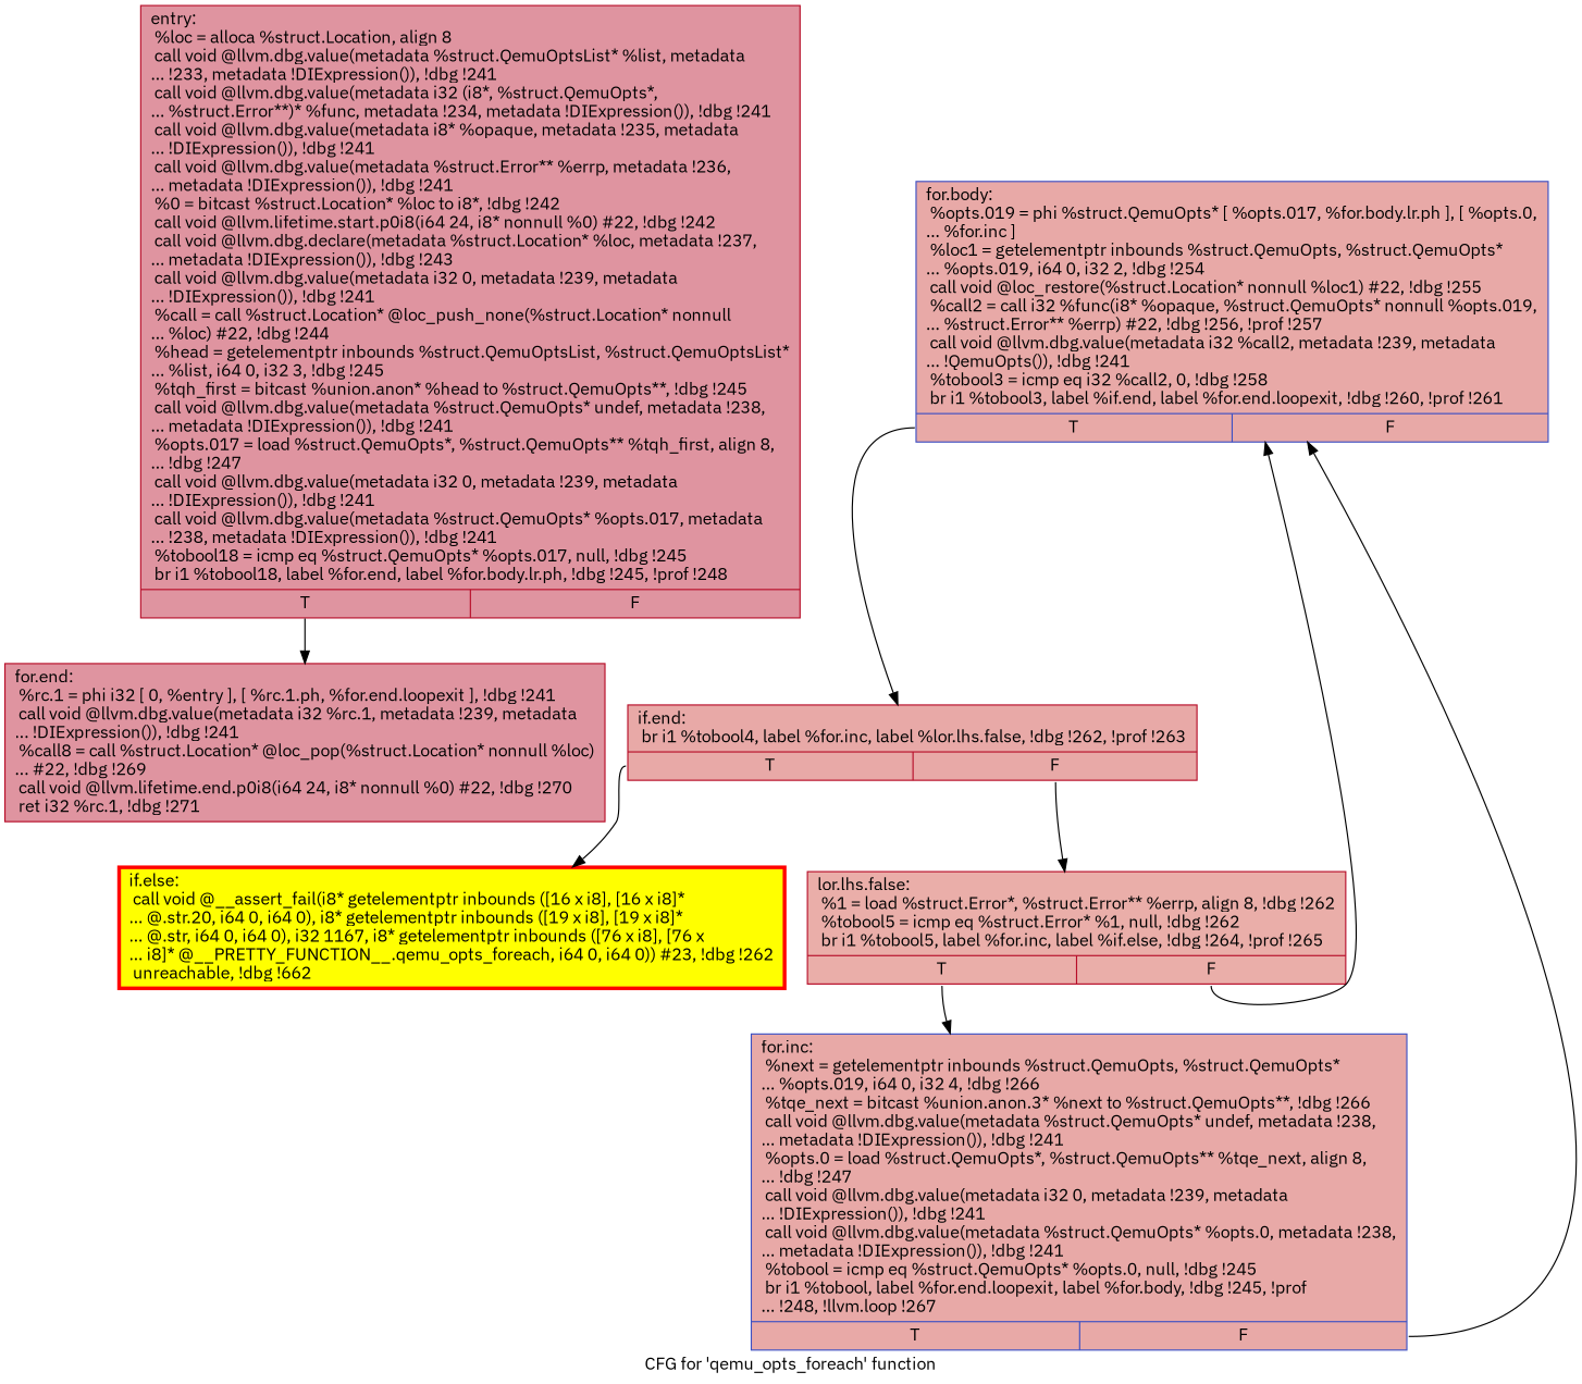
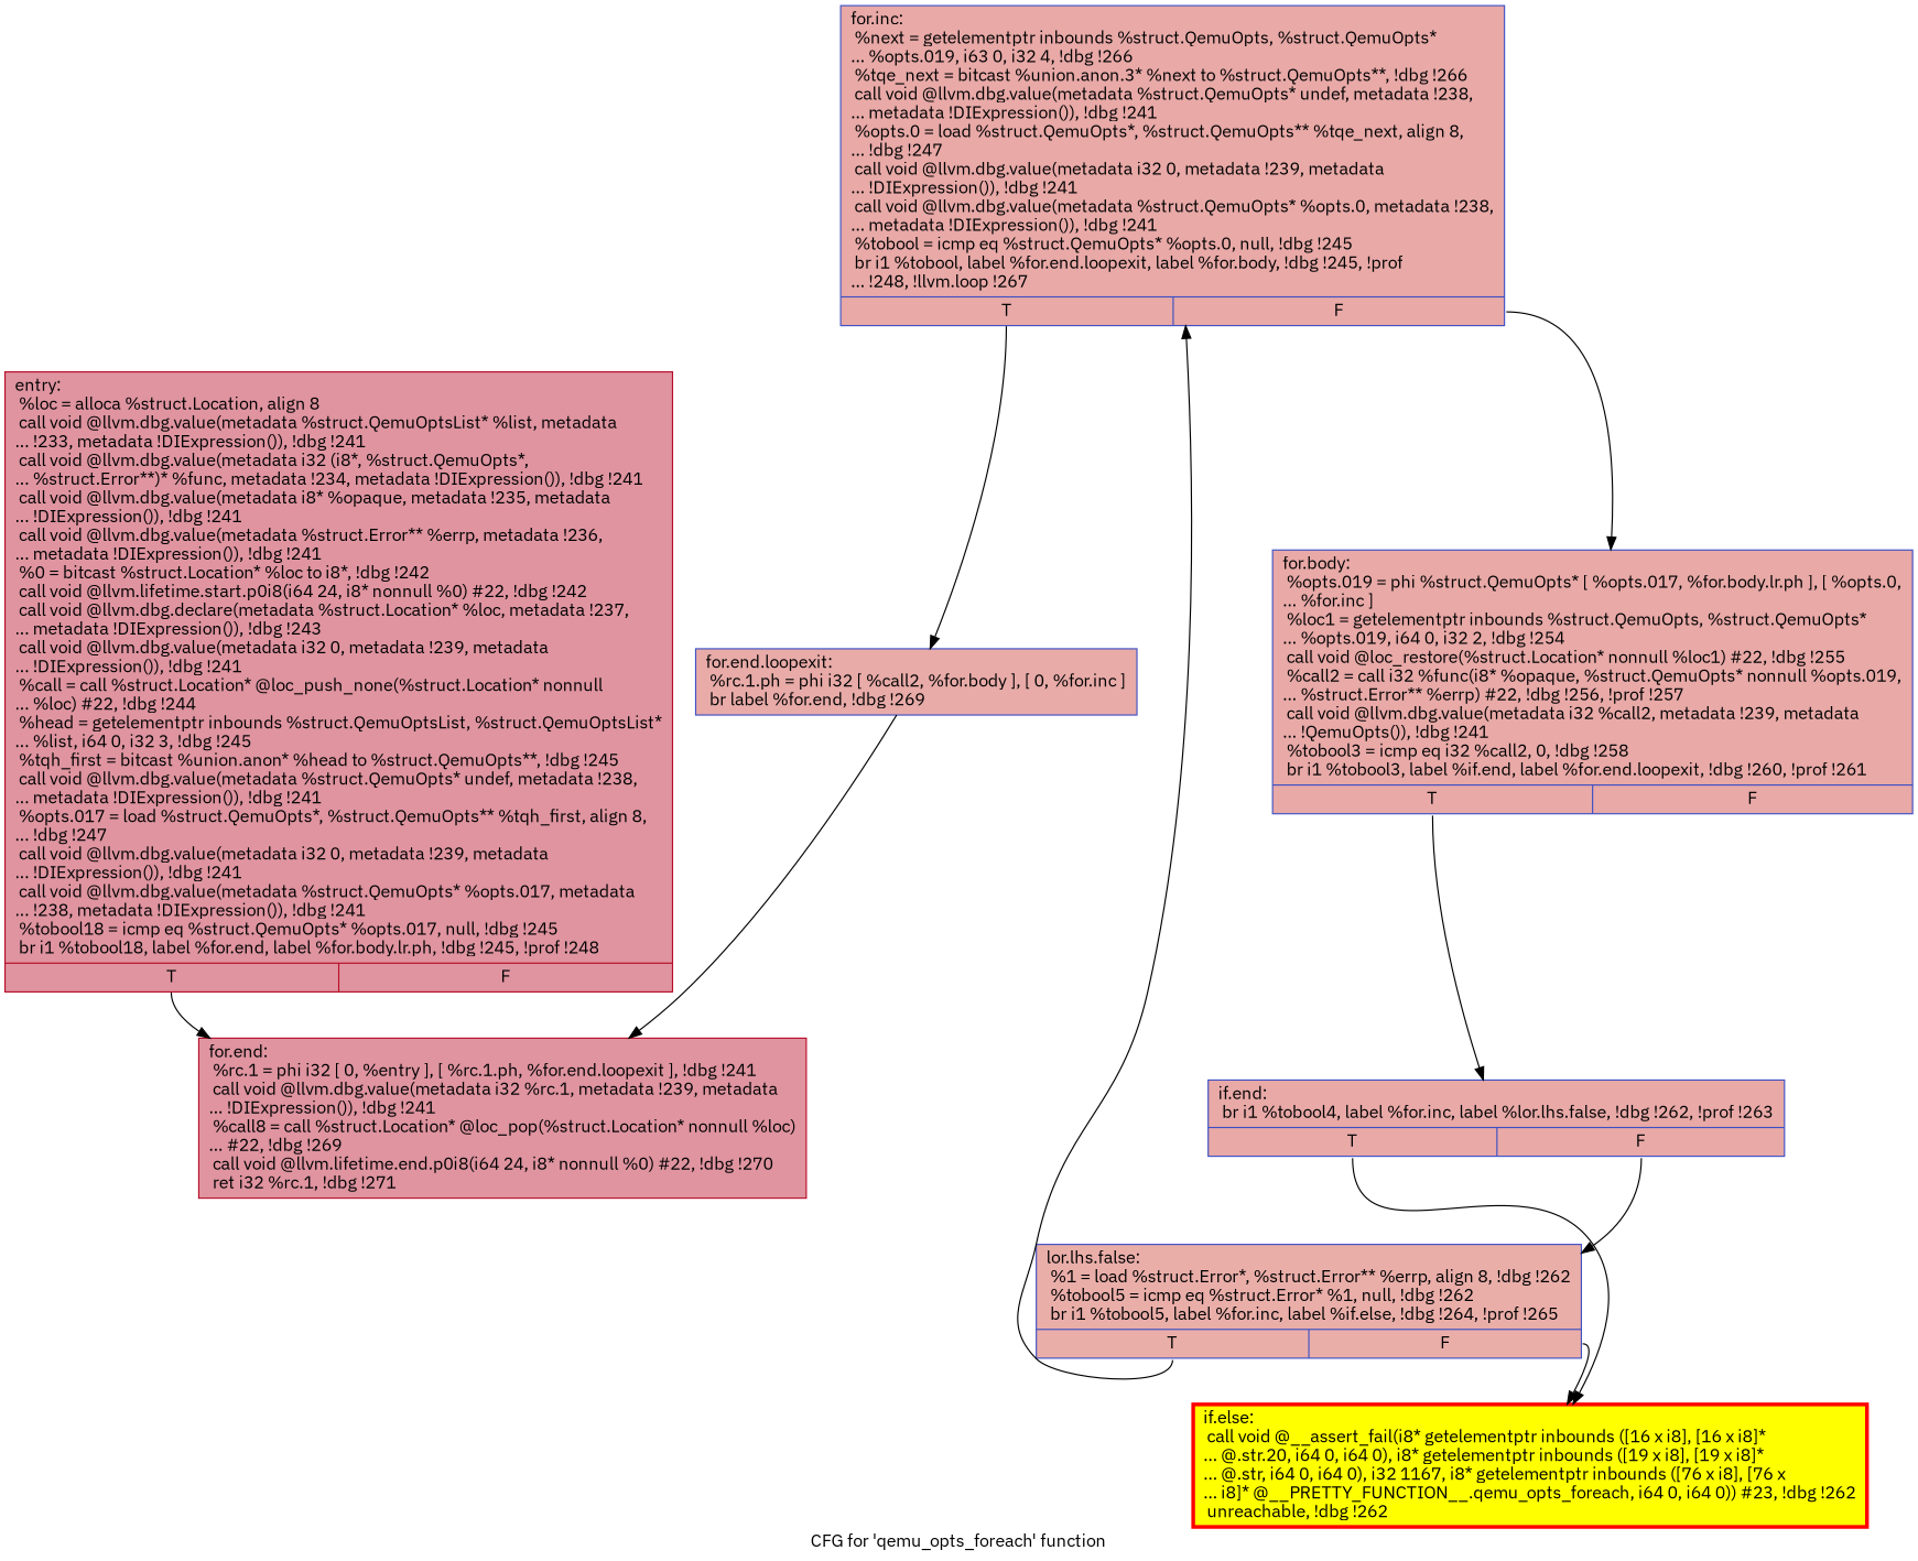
  digraph {
    fontname="IBM Plex Sans"
    label="CFG for 'qemu_opts_foreach' function"
    node [color="#3d50c3ff" fillcolor="#ca3b3770" fontname="IBM Plex Sans" shape=record style=filled]
    edge [fontname="IBM Plex Sans" tailport=s0]
    n1 [color="#b70d28ff" fillcolor="#b70d2870" label="{entry:\l  %loc = alloca %struct.Location, align 8\l  call void @llvm.dbg.value(metadata %struct.QemuOptsList* %list, metadata\l... !233, metadata !DIExpression()), !dbg !241\l  call void @llvm.dbg.value(metadata i32 (i8*, %struct.QemuOpts*,\l... %struct.Error**)* %func, metadata !234, metadata !DIExpression()), !dbg !241\l  call void @llvm.dbg.value(metadata i8* %opaque, metadata !235, metadata\l... !DIExpression()), !dbg !241\l  call void @llvm.dbg.value(metadata %struct.Error** %errp, metadata !236,\l... metadata !DIExpression()), !dbg !241\l  %0 = bitcast %struct.Location* %loc to i8*, !dbg !242\l  call void @llvm.lifetime.start.p0i8(i64 24, i8* nonnull %0) #22, !dbg !242\l  call void @llvm.dbg.declare(metadata %struct.Location* %loc, metadata !237,\l... metadata !DIExpression()), !dbg !243\l  call void @llvm.dbg.value(metadata i32 0, metadata !239, metadata\l... !DIExpression()), !dbg !241\l  %call = call %struct.Location* @loc_push_none(%struct.Location* nonnull\l... %loc) #22, !dbg !244\l  %head = getelementptr inbounds %struct.QemuOptsList, %struct.QemuOptsList*\l... %list, i64 0, i32 3, !dbg !245\l  %tqh_first = bitcast %union.anon* %head to %struct.QemuOpts**, !dbg !245\l  call void @llvm.dbg.value(metadata %struct.QemuOpts* undef, metadata !238,\l... metadata !DIExpression()), !dbg !241\l  %opts.017 = load %struct.QemuOpts*, %struct.QemuOpts** %tqh_first, align 8,\l... !dbg !247\l  call void @llvm.dbg.value(metadata i32 0, metadata !239, metadata\l... !DIExpression()), !dbg !241\l  call void @llvm.dbg.value(metadata %struct.QemuOpts* %opts.017, metadata\l... !238, metadata !DIExpression()), !dbg !241\l  %tobool18 = icmp eq %struct.QemuOpts* %opts.017, null, !dbg !245\l  br i1 %tobool18, label %for.end, label %for.body.lr.ph, !dbg !245, !prof !248\l|{<s0>T|<s1>F}}"]
    n2 [color="#b70d28ff" fillcolor="#b70d2870" label="{for.end:                                          \l  %rc.1 = phi i32 [ 0, %entry ], [ %rc.1.ph, %for.end.loopexit ], !dbg !241\l  call void @llvm.dbg.value(metadata i32 %rc.1, metadata !239, metadata\l... !DIExpression()), !dbg !241\l  %call8 = call %struct.Location* @loc_pop(%struct.Location* nonnull %loc)\l... #22, !dbg !269\l  call void @llvm.lifetime.end.p0i8(i64 24, i8* nonnull %0) #22, !dbg !270\l  ret i32 %rc.1, !dbg !271\l}"]
    n3 [label="{for.body:                                         \l  %opts.019 = phi %struct.QemuOpts* [ %opts.017, %for.body.lr.ph ], [ %opts.0,\l... %for.inc ]\l  %loc1 = getelementptr inbounds %struct.QemuOpts, %struct.QemuOpts*\l... %opts.019, i64 0, i32 2, !dbg !254\l  call void @loc_restore(%struct.Location* nonnull %loc1) #22, !dbg !255\l  %call2 = call i32 %func(i8* %opaque, %struct.QemuOpts* nonnull %opts.019,\l... %struct.Error** %errp) #22, !dbg !256, !prof !257\l  call void @llvm.dbg.value(metadata i32 %call2, metadata !239, metadata\l... !QemuOpts()), !dbg !241\l  %tobool3 = icmp eq i32 %call2, 0, !dbg !258\l  br i1 %tobool3, label %if.end, label %for.end.loopexit, !dbg !260, !prof !261\l|{<s0>T|<s1>F}}"]
-   n4 [color="#b70d28ff" label="{if.end:                                           \l  br i1 %tobool4, label %for.inc, label %lor.lhs.false, !dbg !262, !prof !263\l|{<s0>T|<s1>F}}"]
-   n5 [color="#b70d28ff" fillcolor="#d0473d70" label="{lor.lhs.false:                                    \l  %1 = load %struct.Error*, %struct.Error** %errp, align 8, !dbg !262\l  %tobool5 = icmp eq %struct.Error* %1, null, !dbg !262\l  br i1 %tobool5, label %for.inc, label %if.else, !dbg !264, !prof !265\l|{<s0>T|<s1>F}}"]
-   n6 [color=red fillcolor=yellow label="{if.else:                                          \l  call void @__assert_fail(i8* getelementptr inbounds ([16 x i8], [16 x i8]*\l... @.str.20, i64 0, i64 0), i8* getelementptr inbounds ([19 x i8], [19 x i8]*\l... @.str, i64 0, i64 0), i32 1167, i8* getelementptr inbounds ([76 x i8], [76 x\l... i8]* @__PRETTY_FUNCTION__.qemu_opts_foreach, i64 0, i64 0)) #23, !dbg !262\l  unreachable, !dbg !662\l}" penwidth=3.0]
-   n8 [label="{for.inc:                                          \l  %next = getelementptr inbounds %struct.QemuOpts, %struct.QemuOpts*\l... %opts.019, i64 0, i32 4, !dbg !266\l  %tqe_next = bitcast %union.anon.3* %next to %struct.QemuOpts**, !dbg !266\l  call void @llvm.dbg.value(metadata %struct.QemuOpts* undef, metadata !238,\l... metadata !DIExpression()), !dbg !241\l  %opts.0 = load %struct.QemuOpts*, %struct.QemuOpts** %tqe_next, align 8,\l... !dbg !247\l  call void @llvm.dbg.value(metadata i32 0, metadata !239, metadata\l... !DIExpression()), !dbg !241\l  call void @llvm.dbg.value(metadata %struct.QemuOpts* %opts.0, metadata !238,\l... metadata !DIExpression()), !dbg !241\l  %tobool = icmp eq %struct.QemuOpts* %opts.0, null, !dbg !245\l  br i1 %tobool, label %for.end.loopexit, label %for.body, !dbg !245, !prof\l... !248, !llvm.loop !267\l|{<s0>T|<s1>F}}"]
+   n4 [label="{if.end:                                           \l  br i1 %tobool4, label %for.inc, label %lor.lhs.false, !dbg !262, !prof !263\l|{<s0>T|<s1>F}}"]
+   n5 [fillcolor="#d0473d70" label="{lor.lhs.false:                                    \l  %1 = load %struct.Error*, %struct.Error** %errp, align 8, !dbg !262\l  %tobool5 = icmp eq %struct.Error* %1, null, !dbg !262\l  br i1 %tobool5, label %for.inc, label %if.else, !dbg !264, !prof !265\l|{<s0>T|<s1>F}}"]
+   n6 [color=red fillcolor=yellow label="{if.else:                                          \l  call void @__assert_fail(i8* getelementptr inbounds ([16 x i8], [16 x i8]*\l... @.str.20, i64 0, i64 0), i8* getelementptr inbounds ([19 x i8], [19 x i8]*\l... @.str, i64 0, i64 0), i32 1167, i8* getelementptr inbounds ([76 x i8], [76 x\l... i8]* @__PRETTY_FUNCTION__.qemu_opts_foreach, i64 0, i64 0)) #23, !dbg !262\l  unreachable, !dbg !262\l}" penwidth=3.0]
+   n7 [fillcolor="#cc403a70" label="{for.end.loopexit:                                 \l  %rc.1.ph = phi i32 [ %call2, %for.body ], [ 0, %for.inc ]\l  br label %for.end, !dbg !269\l}"]
+   n8 [label="{for.inc:                                          \l  %next = getelementptr inbounds %struct.QemuOpts, %struct.QemuOpts*\l... %opts.019, i63 0, i32 4, !dbg !266\l  %tqe_next = bitcast %union.anon.3* %next to %struct.QemuOpts**, !dbg !266\l  call void @llvm.dbg.value(metadata %struct.QemuOpts* undef, metadata !238,\l... metadata !DIExpression()), !dbg !241\l  %opts.0 = load %struct.QemuOpts*, %struct.QemuOpts** %tqe_next, align 8,\l... !dbg !247\l  call void @llvm.dbg.value(metadata i32 0, metadata !239, metadata\l... !DIExpression()), !dbg !241\l  call void @llvm.dbg.value(metadata %struct.QemuOpts* %opts.0, metadata !238,\l... metadata !DIExpression()), !dbg !241\l  %tobool = icmp eq %struct.QemuOpts* %opts.0, null, !dbg !245\l  br i1 %tobool, label %for.end.loopexit, label %for.body, !dbg !245, !prof\l... !248, !llvm.loop !267\l|{<s0>T|<s1>F}}"]
    n1 -> n2
    n3 -> n4
    n4 -> n5 [tailport=s1]
    n4 -> n6
-   n5 -> n3 [tailport=s1]
+   n5 -> n6 [tailport=s1]
    n5 -> n8
+   n7 -> n2
    n8 -> n3 [tailport=s1]
+   n8 -> n7
  }
